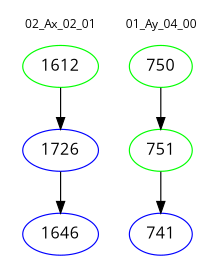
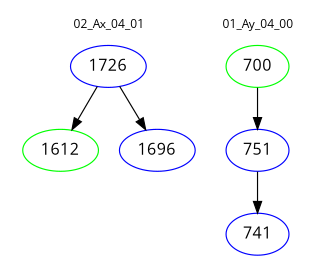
  digraph {
    fontname="Open Sans"
    node [color=blue fontname="Open Sans"]
    edge [color=black fontname="Open Sans"]
    n1 [color=green label=1612]
    n2 [label=1726]
-   n3 [label=1646]
-   n4 [color=green label=750]
-   n5 [color=green label=751]
+   n3 [label=1696]
+   n4 [color=green label=700]
+   n5 [label=751]
    n6 [label=741]
    subgraph cluster_1 {
      color=white
      fontsize=10
-     label="02_Ax_02_01"
+     label="02_Ax_04_01"
      n1
      n2
      n3
    }
    subgraph cluster_2 {
      color=white
      fontsize=10
      label="01_Ay_04_00"
      n4
      n5
      n6
    }
-   n1 -> n2
+   n2 -> n1
    n2 -> n3
    n4 -> n5
    n5 -> n6
  }
